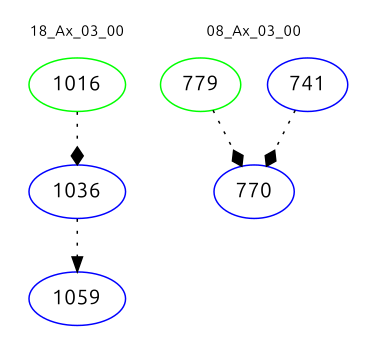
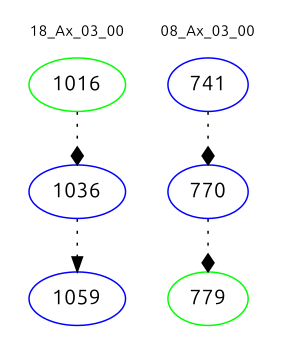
  digraph {
    fontname=Ubuntu
    node [color=blue fontname=Ubuntu]
    edge [arrowhead=diamond color=black fontname=Ubuntu style=dotted]
    n1 [label=1036]
    n2 [color=green label=1016]
    n3 [label=1059]
    n4 [label=770]
    n5 [label=741]
    n6 [color=green label=779]
    subgraph cluster_1 {
      color=white
      fontsize=10
      label="18_Ax_03_00"
      n1
      n2
      n3
    }
    subgraph cluster_2 {
      color=white
      fontsize=10
      label="08_Ax_03_00"
      n4
      n5
      n6
    }
    n1 -> n3 [arrowhead=normal]
    n2 -> n1
-   n6 -> n4
+   n4 -> n6
    n5 -> n4
  }
